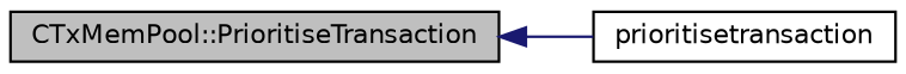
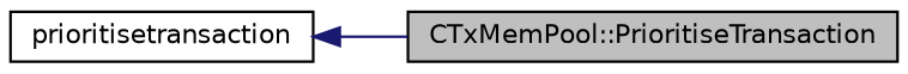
  digraph {
    rankdir=LR
    node [color=black fontname=Helvetica fontsize=10 shape=record style=filled]
    n1 [fillcolor=grey75 fontcolor=black height=0.2 label="CTxMemPool::PrioritiseTransaction" width=0.4]
    n2 [fillcolor=white height=0.2 label=prioritisetransaction width=0.4]
-   n1 -> n2 [color=midnightblue dir=back fontname=Helvetica fontsize=10 labelfontname=Helvetica labelfontsize=10 style=solid]
+   n2 -> n1 [color=midnightblue dir=back fontname=Helvetica fontsize=10 labelfontname=Helvetica labelfontsize=10 style=solid]
  }
